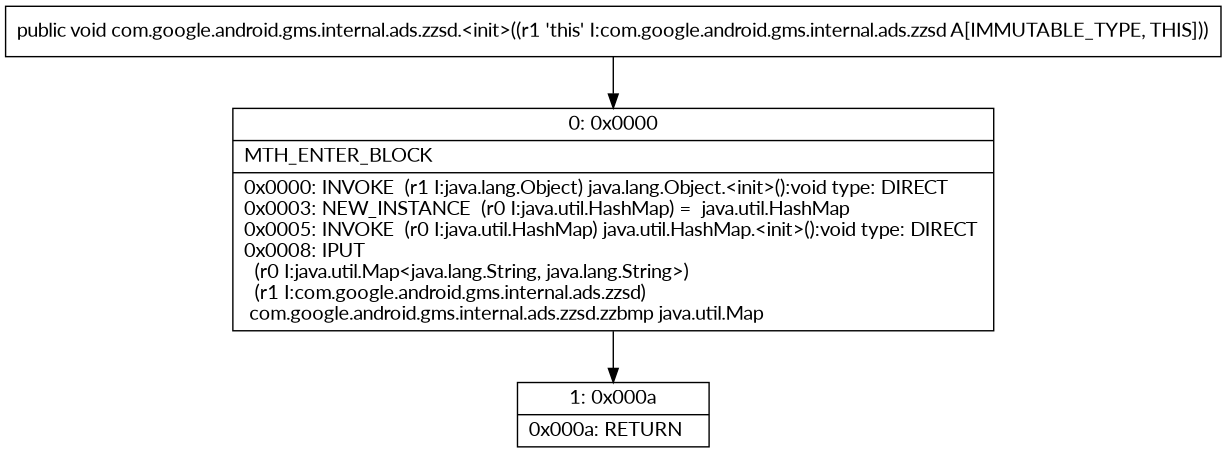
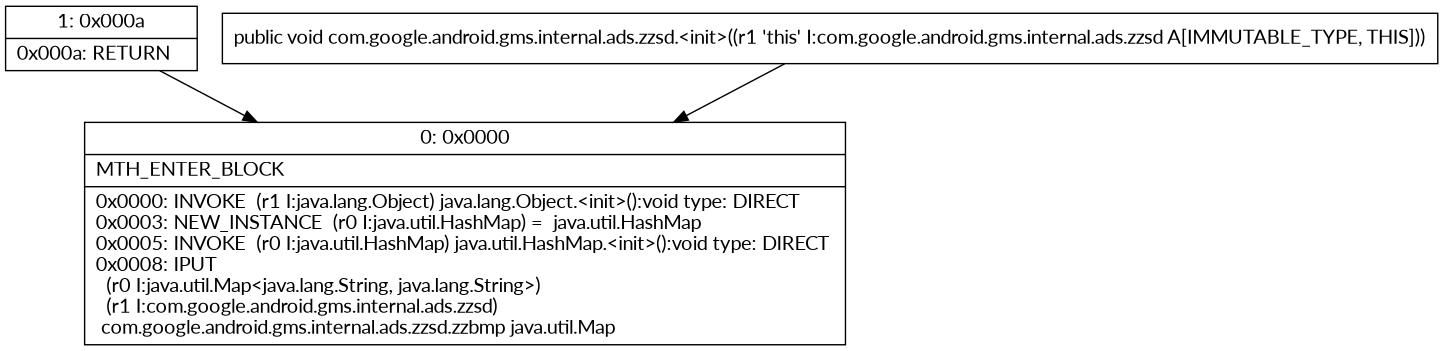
  digraph {
    fontname=Lato
    node [shape=record fontname=Lato]
    edge [fontname=Lato]
    n1 [label="{0\:\ 0x0000|MTH_ENTER_BLOCK\l|0x0000: INVOKE  (r1 I:java.lang.Object) java.lang.Object.\<init\>():void type: DIRECT \l0x0003: NEW_INSTANCE  (r0 I:java.util.HashMap) =  java.util.HashMap \l0x0005: INVOKE  (r0 I:java.util.HashMap) java.util.HashMap.\<init\>():void type: DIRECT \l0x0008: IPUT  \l  (r0 I:java.util.Map\<java.lang.String, java.lang.String\>)\l  (r1 I:com.google.android.gms.internal.ads.zzsd)\l com.google.android.gms.internal.ads.zzsd.zzbmp java.util.Map \l}"]
    n2 [label="{1\:\ 0x000a|0x000a: RETURN   \l}"]
    n3 [label="{public void com.google.android.gms.internal.ads.zzsd.\<init\>((r1 'this' I:com.google.android.gms.internal.ads.zzsd A[IMMUTABLE_TYPE, THIS])) }"]
-   n1 -> n2
+   n2 -> n1
    n3 -> n1
  }
